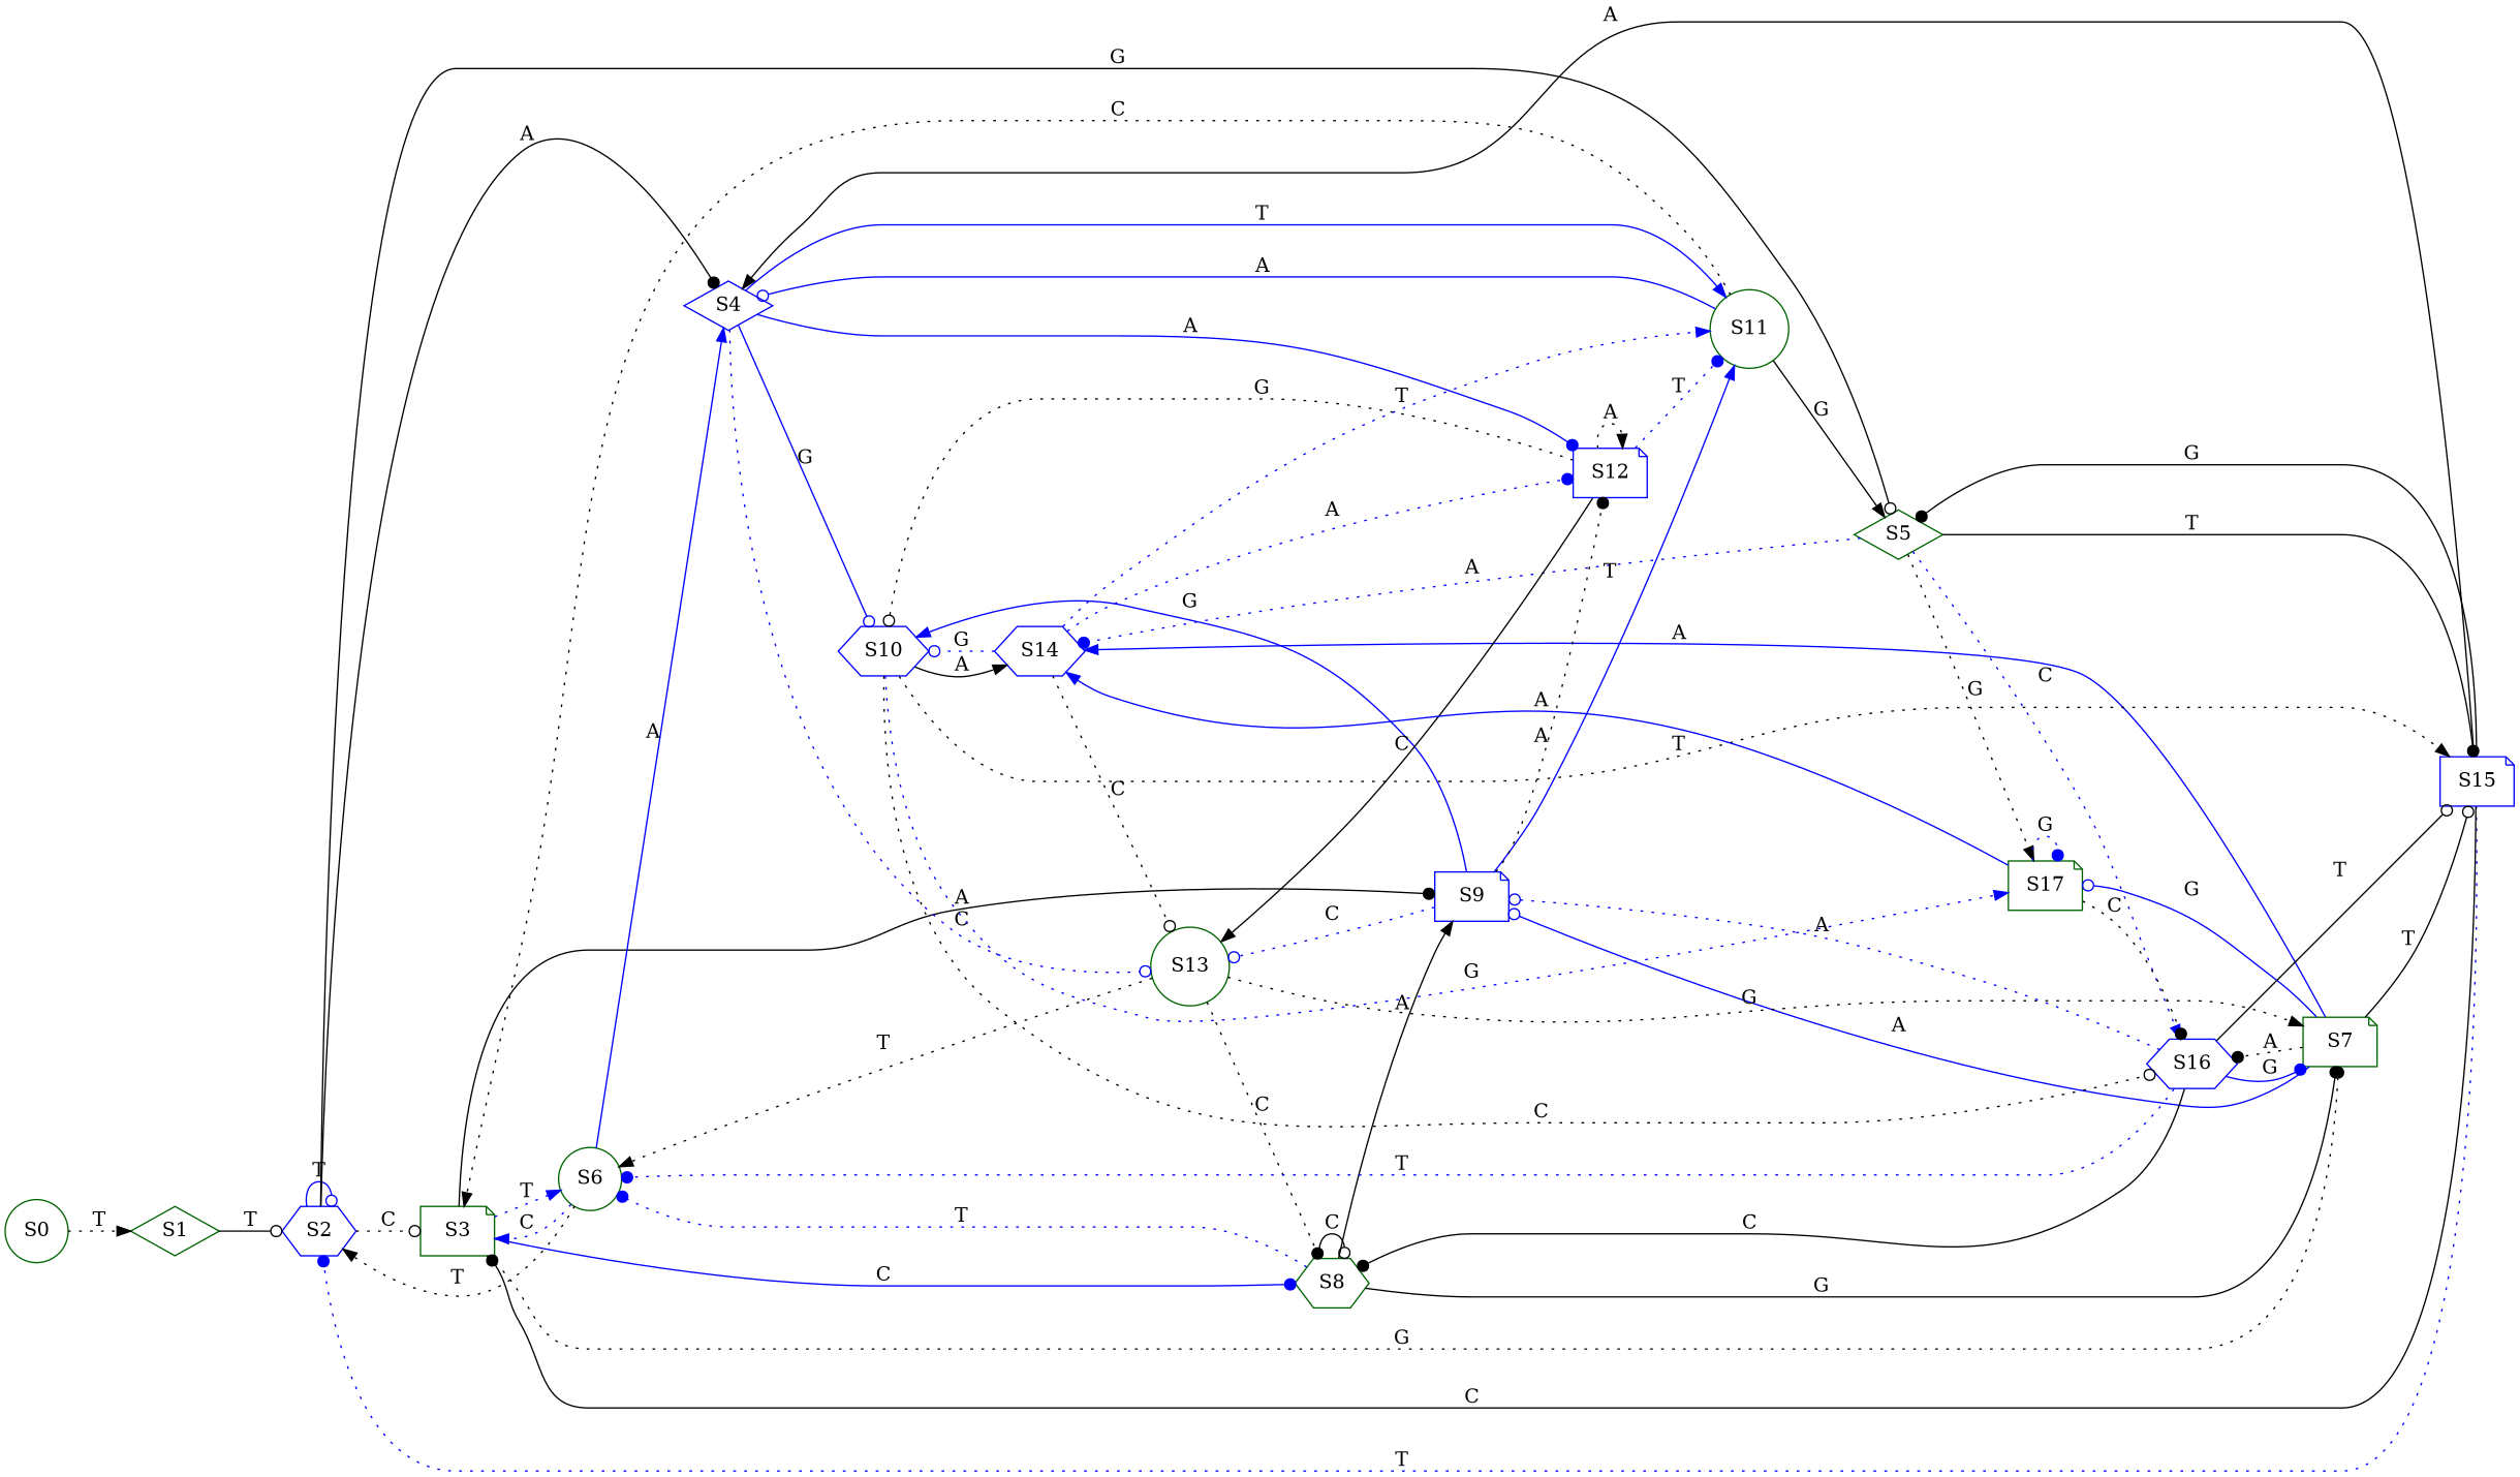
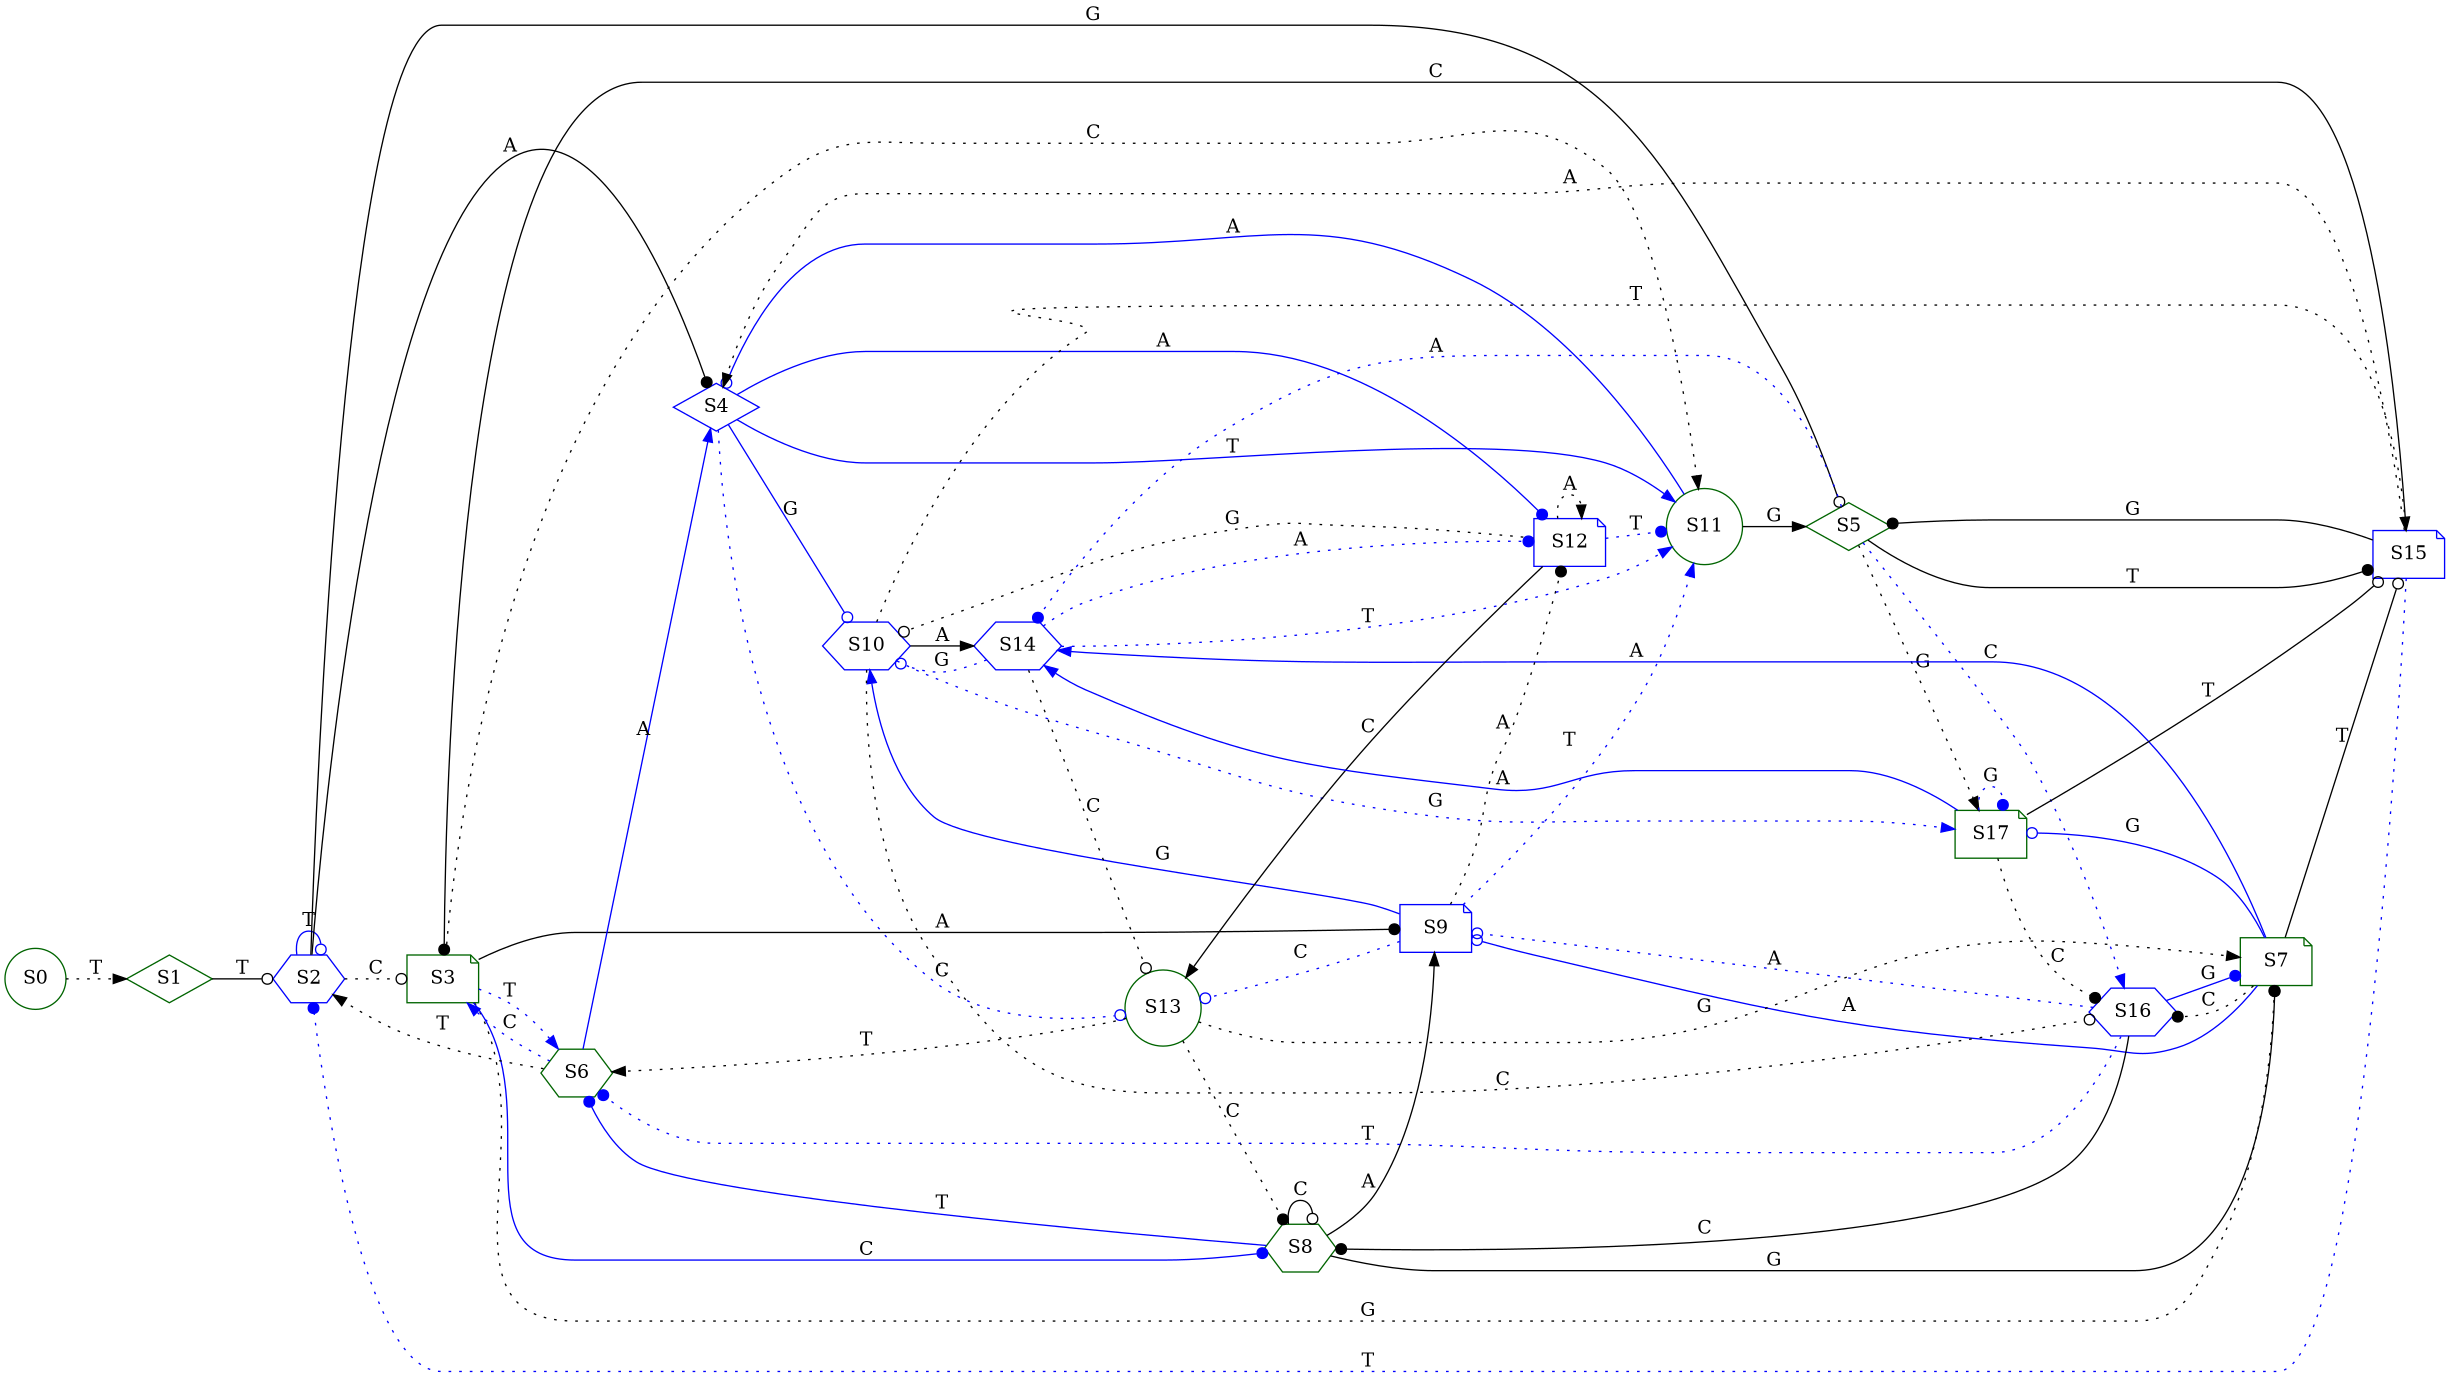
  strict digraph {
    rankdir=LR
    node [color=darkgreen shape=hexagon]
    edge [arrowhead=normal color=black style=dotted]
    S0 [shape=circle]
    S1 [shape=diamond]
    S2 [color=blue]
    S3 [shape=note]
    S4 [color=blue shape=diamond]
    S5 [shape=diamond]
-   S6 [shape=circle]
+   S6
    S7 [shape=note]
    S8
    S9 [color=blue shape=note]
    S10 [color=blue]
    S11 [shape=circle]
    S12 [color=blue shape=note]
    S13 [shape=circle]
    S14 [color=blue]
    S15 [color=blue shape=note]
    S16 [color=blue]
    S17 [shape=note]
    S0 -> S1 [label=T]
    S1 -> S2 [arrowhead=odot label=T style=solid]
    S2 -> S2 [arrowhead=odot color=blue label=T style=solid]
    S2 -> S3 [arrowhead=odot label=C]
    S2 -> S4 [arrowhead=dot label=A style=solid]
    S2 -> S5 [arrowhead=odot label=G style=solid]
    S3 -> S6 [color=blue label=T]
    S3 -> S7 [arrowhead=dot label=G]
    S3 -> S8 [arrowhead=dot color=blue label=C style=solid]
    S3 -> S9 [arrowhead=dot label=A style=solid]
    S4 -> S10 [arrowhead=odot color=blue label=G style=solid]
    S4 -> S11 [color=blue label=T style=solid]
    S4 -> S12 [arrowhead=dot color=blue label=A style=solid]
    S4 -> S13 [arrowhead=odot color=blue label=C]
    S5 -> S14 [arrowhead=dot color=blue label=A]
    S5 -> S15 [arrowhead=dot label=T style=solid]
    S5 -> S16 [color=blue label=C]
    S5 -> S17 [label=G]
    S6 -> S2 [label=T]
    S6 -> S3 [color=blue label=C]
    S6 -> S4 [color=blue label=A style=solid]
    S7 -> S9 [arrowhead=odot color=blue label=A style=solid]
    S7 -> S14 [color=blue label=A style=solid]
    S7 -> S15 [arrowhead=odot label=T style=solid]
-   S7 -> S16 [arrowhead=dot label=A]
+   S7 -> S16 [arrowhead=dot label=C]
    S7 -> S17 [arrowhead=odot color=blue label=G style=solid]
-   S8 -> S6 [arrowhead=dot color=blue label=T]
+   S8 -> S6 [arrowhead=dot color=blue label=T style=solid]
    S8 -> S7 [arrowhead=dot label=G style=solid]
    S8 -> S8 [arrowhead=odot label=C style=solid]
    S8 -> S9 [label=A style=solid]
    S9 -> S10 [color=blue label=G style=solid]
-   S9 -> S11 [color=blue label=T style=solid]
+   S9 -> S11 [color=blue label=T]
    S9 -> S12 [arrowhead=dot label=A]
    S9 -> S13 [arrowhead=odot color=blue label=C]
    S10 -> S14 [label=A style=solid]
    S10 -> S15 [label=T]
    S10 -> S16 [arrowhead=odot label=C]
    S10 -> S17 [color=blue label=G]
-   S11 -> S3 [label=C]
+   S3 -> S11 [label=C]
    S11 -> S4 [arrowhead=odot color=blue label=A style=solid]
    S11 -> S5 [label=G style=solid]
    S12 -> S10 [arrowhead=odot label=G]
    S12 -> S11 [arrowhead=dot color=blue label=T]
    S12 -> S12 [label=A]
    S12 -> S13 [label=C style=solid]
    S13 -> S6 [label=T]
    S13 -> S7 [label=G]
    S13 -> S8 [arrowhead=dot label=C]
    S14 -> S10 [arrowhead=odot color=blue label=G]
    S14 -> S11 [color=blue label=T]
    S14 -> S12 [arrowhead=dot color=blue label=A]
    S14 -> S13 [arrowhead=odot label=C]
    S15 -> S2 [arrowhead=dot color=blue label=T]
    S15 -> S3 [arrowhead=dot label=C style=solid]
-   S15 -> S4 [label=A style=solid]
+   S15 -> S4 [label=A]
    S15 -> S5 [arrowhead=dot label=G style=solid]
    S16 -> S6 [arrowhead=dot color=blue label=T]
    S16 -> S7 [arrowhead=dot color=blue label=G style=solid]
    S16 -> S8 [arrowhead=dot label=C style=solid]
    S16 -> S9 [arrowhead=odot color=blue label=A]
    S17 -> S14 [color=blue label=A style=solid]
-   S16 -> S15 [arrowhead=odot label=T style=solid]
+   S17 -> S15 [arrowhead=odot label=T style=solid]
    S17 -> S16 [arrowhead=dot label=C]
    S17 -> S17 [arrowhead=dot color=blue label=G]
  }
